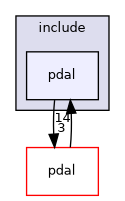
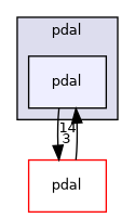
  digraph {
    compound=true
    node [fontname=Helvetica fontsize=10 shape=box style=filled]
    edge [labeldistance=1.5 labelfontname=Helvetica labelfontsize=10]
    n1 [fillcolor="#eeeeff" label=pdal pencolor=black]
    n2 [color=red fillcolor=white label=pdal]
    subgraph cluster_1 {
      bgcolor="#ddddee"
      fontname=Helvetica
      fontsize=10
-     label=include
+     label=pdal
      pencolor=black
      n1
    }
    n1 -> n2 [headlabel=3]
    n2 -> n1 [headlabel=14]
  }
